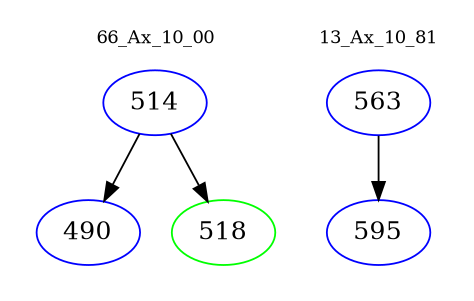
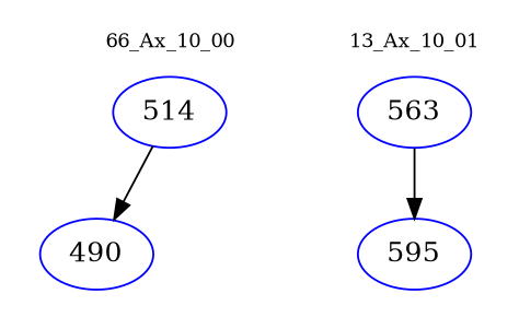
  digraph {
    node [color=blue]
    edge [color=black]
    n1 [label=514]
    n2 [label=490]
-   n3 [color=green label=518]
    n4 [label=563]
    n5 [label=595]
    subgraph cluster_1 {
      color=white
      fontsize=10
      label="66_Ax_10_00"
      n1
      n2
-     n3
    }
    subgraph cluster_2 {
      color=white
      fontsize=10
-     label="13_Ax_10_81"
+     label="13_Ax_10_01"
      n4
      n5
    }
    n1 -> n2
-   n1 -> n3
    n4 -> n5
  }
